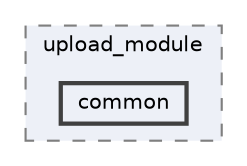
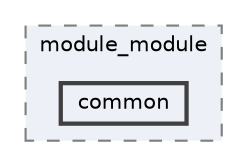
  digraph {
    compound=true
    n1 [color=grey25 fillcolor="#edf0f7" fontname=Helvetica fontsize=10 height=0.2 label=common shape=box style="filled,bold" width=0.4]
    subgraph cluster_1 {
      bgcolor="#edf0f7"
      fontname=Helvetica
      fontsize=10
-     label=upload_module
+     label=module_module
      pencolor=grey50
      style="filled,dashed"
      n1
    }
  }
